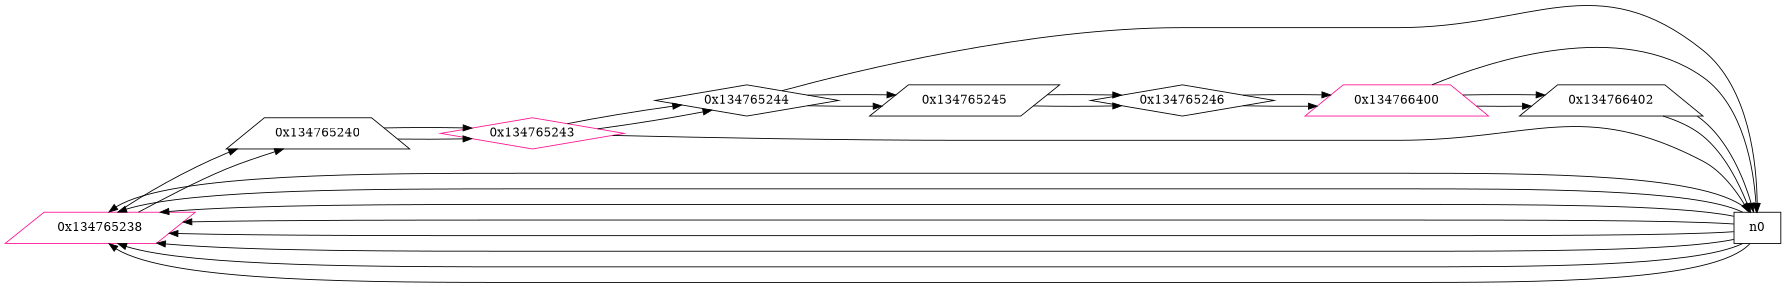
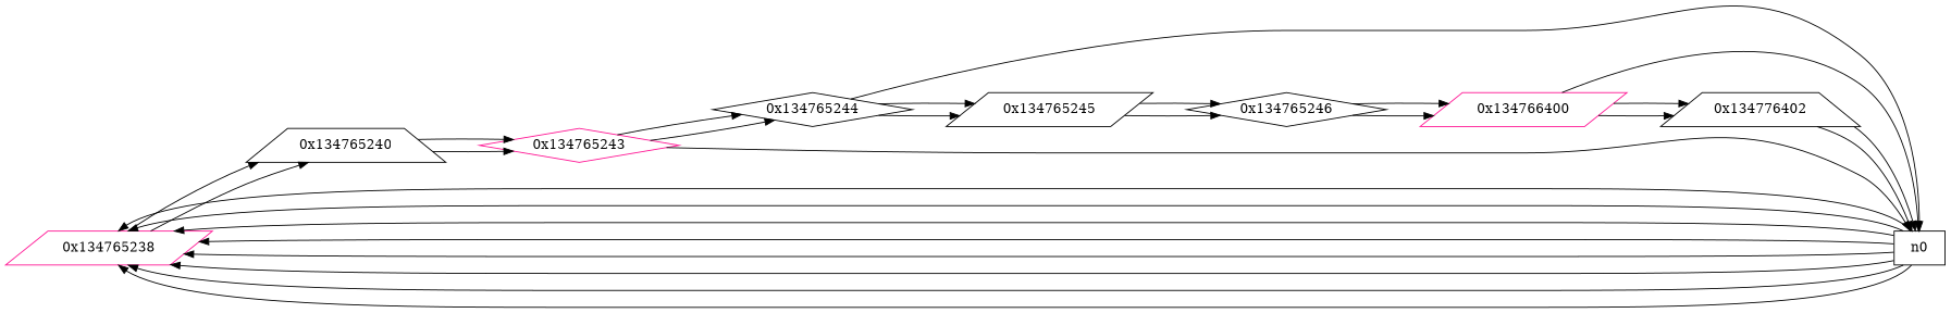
  digraph {
    rankdir=LR
    node [color=black shape=trapezium]
    n1 [color=deeppink label="0x134765238" shape=parallelogram]
    n2 [label="0x134765240"]
    n3 [color=deeppink label="0x134765243" shape=diamond]
    n4 [label="0x134765244" shape=diamond]
    n0 [shape=box]
    n5 [label="0x134765245" shape=parallelogram]
    n6 [label="0x134765246" shape=diamond]
-   n7 [color=deeppink label="0x134766400"]
-   n8 [label="0x134766402"]
+   n7 [color=deeppink label="0x134766400" shape=parallelogram]
+   n8 [label="0x134776402"]
    n1 -> n2
    n1 -> n2
    n2 -> n3
    n2 -> n3
    n3 -> n4
    n3 -> n4
    n3 -> n0
    n4 -> n0
    n4 -> n5
    n4 -> n5
    n0 -> n1
    n0 -> n1
    n0 -> n1
    n0 -> n1
    n0 -> n1
    n0 -> n1
    n0 -> n1
    n0 -> n1
    n5 -> n6
    n5 -> n6
    n6 -> n7
    n6 -> n7
    n7 -> n0
    n7 -> n8
    n7 -> n8
    n8 -> n0
    n8 -> n0
  }
